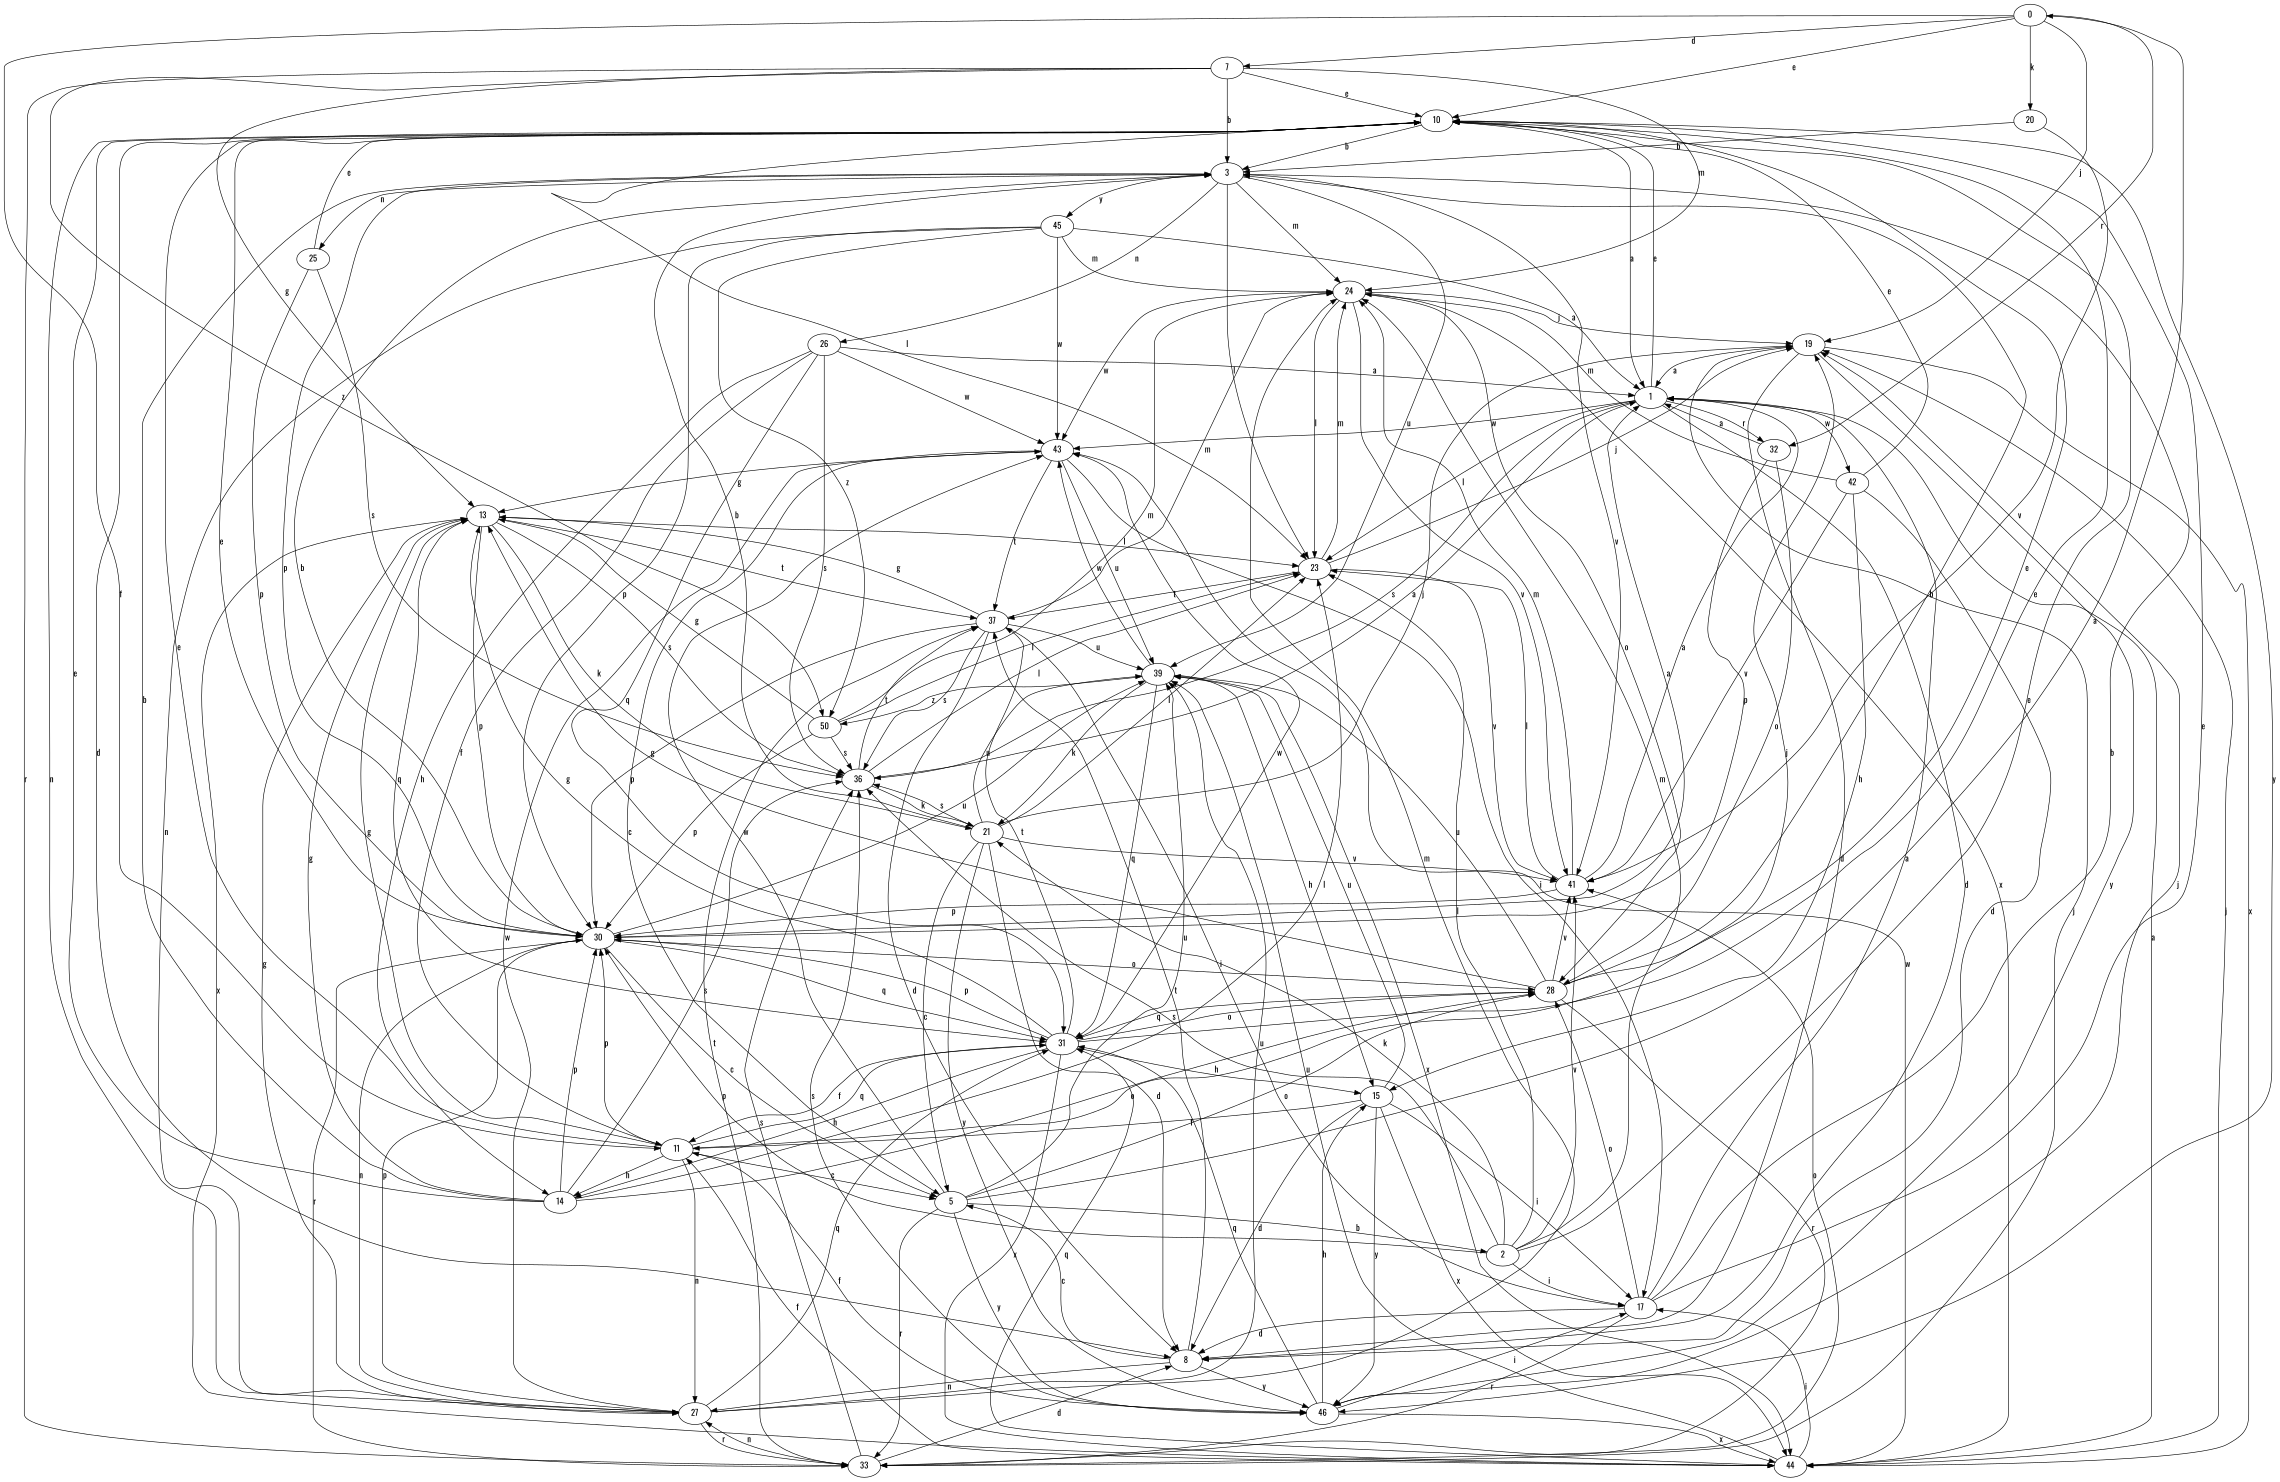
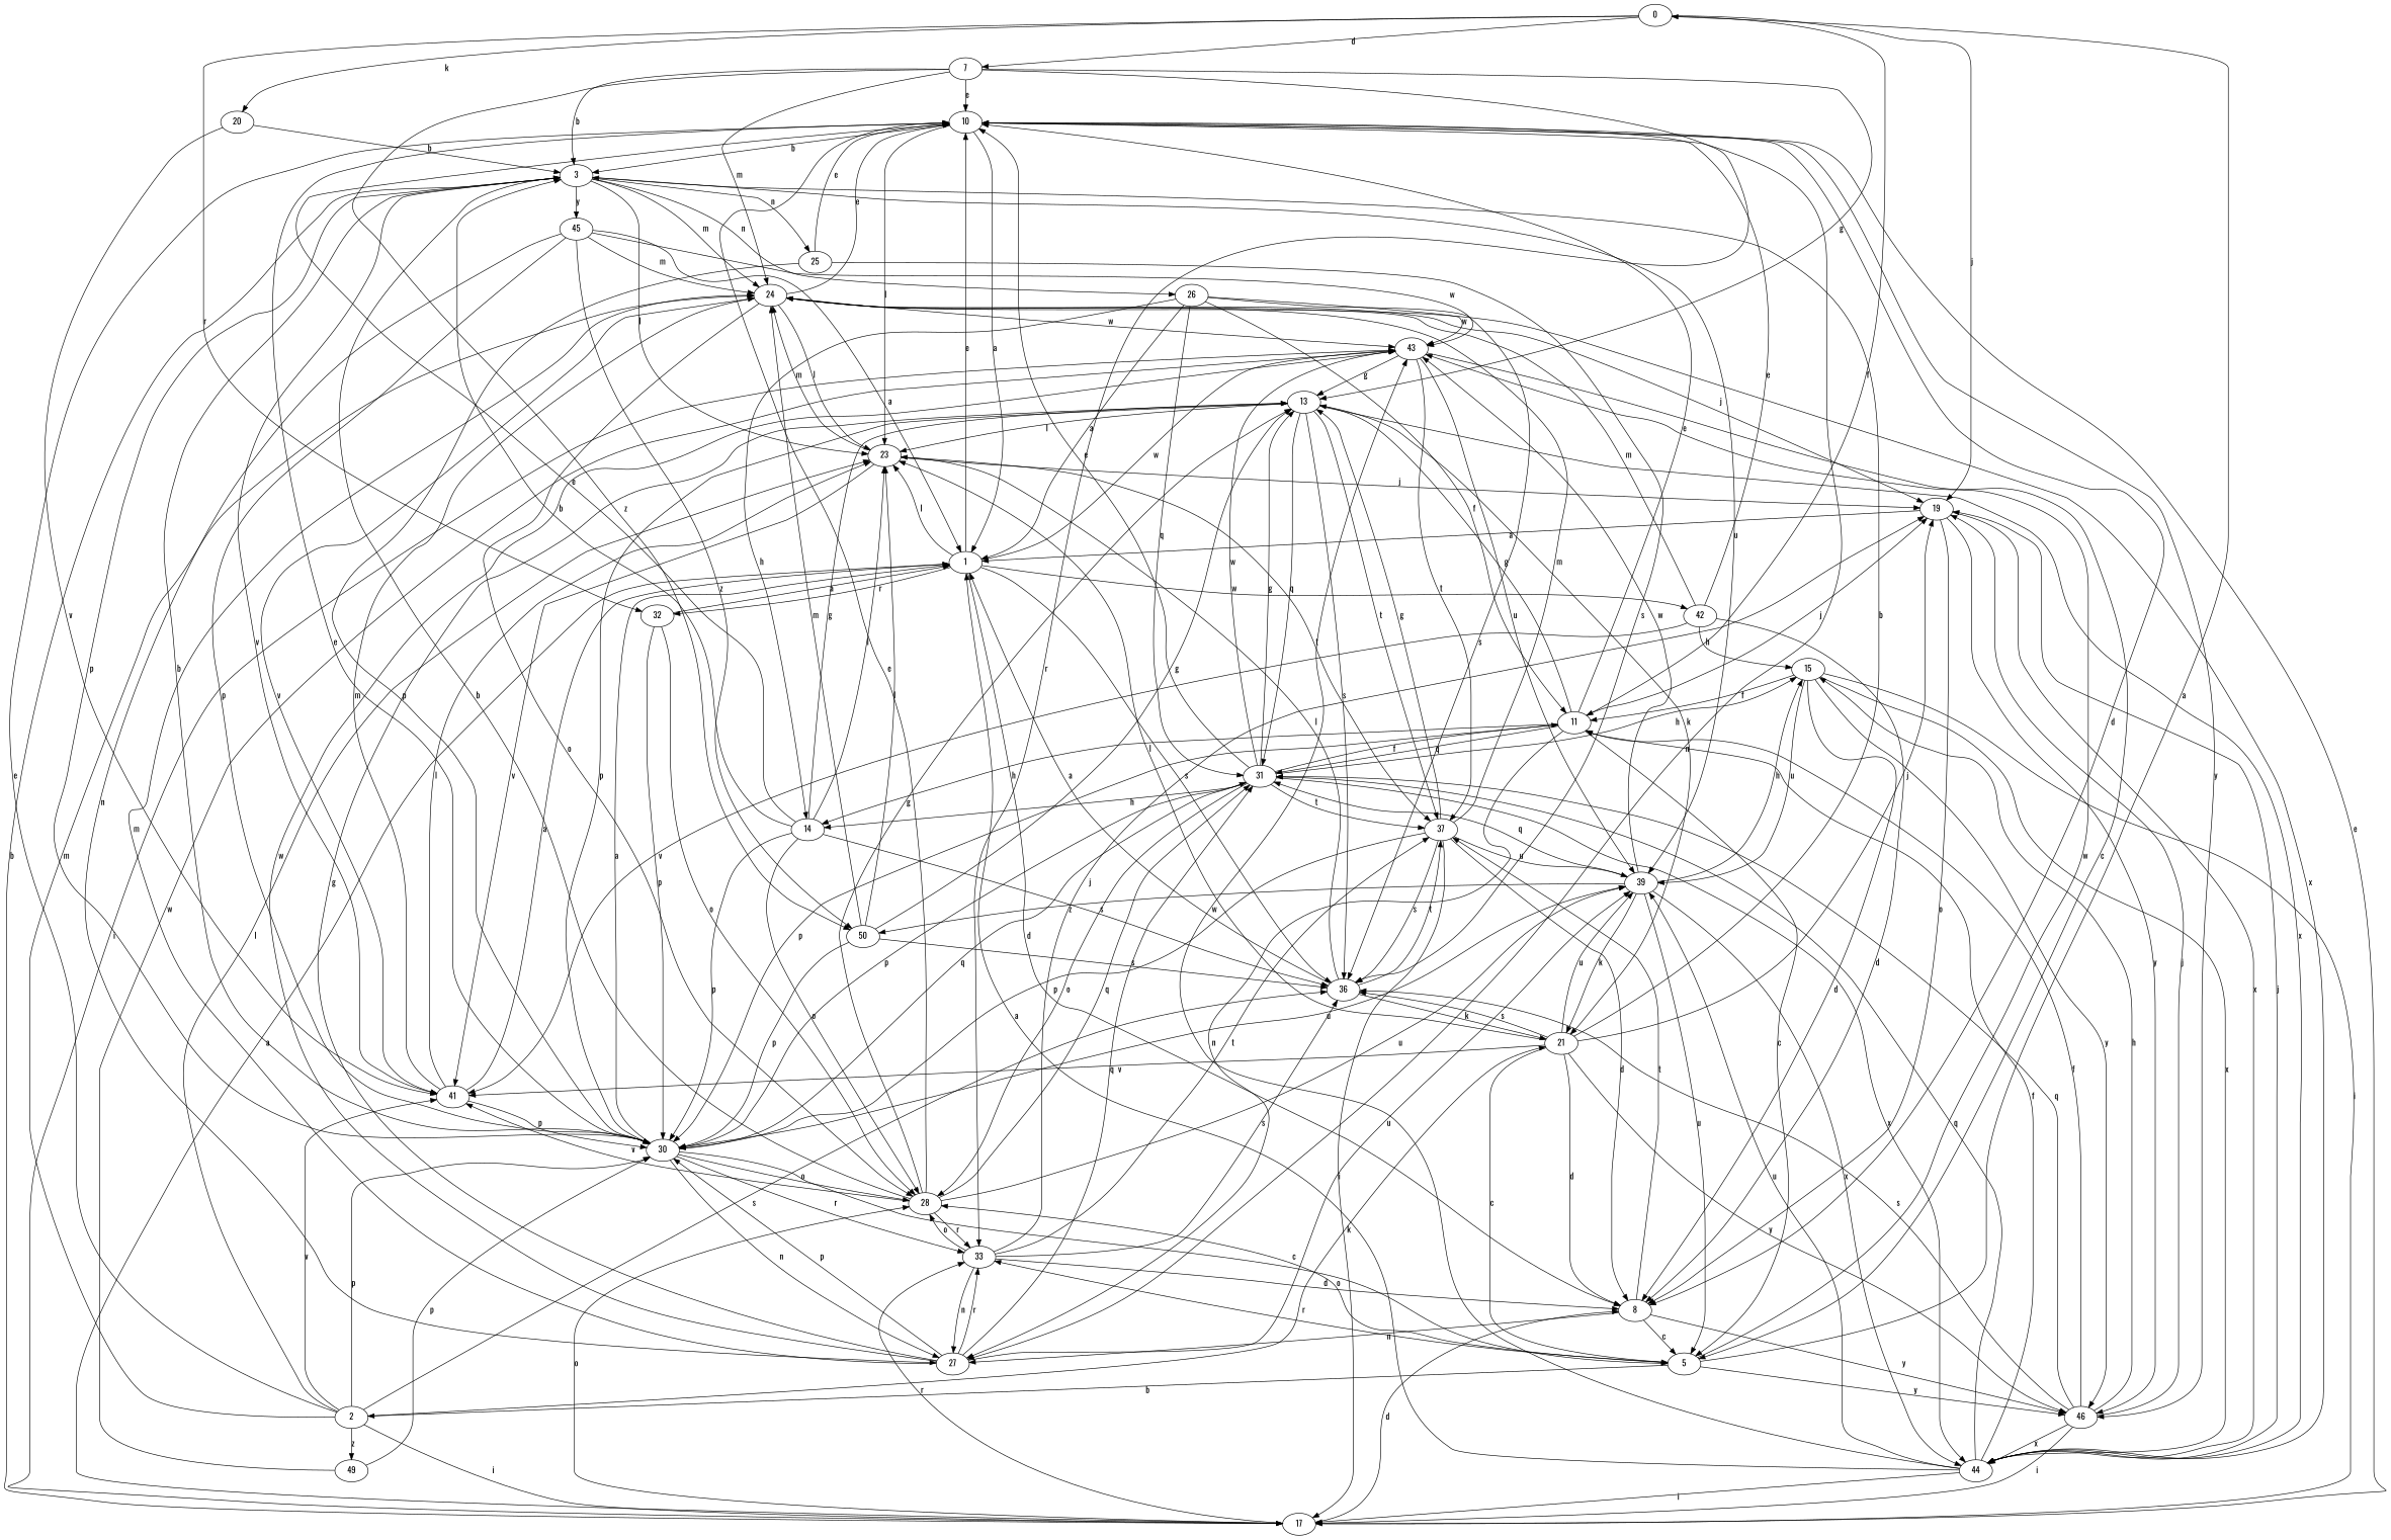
  strict digraph {
    fontname=Oswald
    node [fontname=Oswald]
    edge [fontname=Oswald]
    0
    7
    10
    11
    19
    20
    32
    24
    3
    33
    13
    50
    1
    8
    23
    46
    27
    30
    5
    14
    31
    44
    41
    28
    36
    42
    43
    37
    21
    15
    17
    39
    2
+   49
    25
    26
    45
    0 -> 7 [label=d]
-   0 -> 10 [label=e]
+   24 -> 10 [label=e]
    0 -> 11 [label=f]
    0 -> 19 [label=j]
    0 -> 20 [label=k]
    0 -> 32 [label=r]
    7 -> 10 [label=e]
    7 -> 24 [label=m]
    7 -> 3 [label=b]
    7 -> 33 [label=r]
    7 -> 13 [label=g]
    7 -> 50 [label=z]
    10 -> 3 [label=b]
    10 -> 1 [label=a]
    10 -> 8 [label=d]
    10 -> 23 [label=l]
    10 -> 46 [label=y]
    10 -> 27 [label=n]
    11 -> 10 [label=e]
    11 -> 19 [label=j]
    11 -> 13 [label=g]
    11 -> 27 [label=n]
    11 -> 30 [label=p]
    11 -> 5 [label=c]
    11 -> 14 [label=h]
    11 -> 31 [label=q]
    19 -> 1 [label=a]
-   19 -> 8 [label=d]
+   19 -> 8 [label=o]
    19 -> 46 [label=y]
    19 -> 44 [label=x]
    20 -> 3 [label=b]
    20 -> 41 [label=v]
    32 -> 1 [label=a]
    32 -> 30 [label=p]
    32 -> 28 [label=o]
    24 -> 19 [label=j]
    24 -> 23 [label=l]
    24 -> 44 [label=x]
    24 -> 41 [label=v]
    24 -> 28 [label=o]
    24 -> 43 [label=w]
    3 -> 24 [label=m]
    3 -> 23 [label=l]
    3 -> 30 [label=p]
    3 -> 41 [label=v]
    3 -> 39 [label=u]
    3 -> 25 [label=n]
    3 -> 26 [label=n]
    3 -> 45 [label=y]
    33 -> 19 [label=j]
    33 -> 8 [label=d]
    33 -> 27 [label=n]
-   33 -> 41 [label=o]
+   33 -> 28 [label=o]
    33 -> 36 [label=s]
    33 -> 37 [label=t]
    13 -> 23 [label=l]
    13 -> 30 [label=p]
    13 -> 31 [label=q]
    13 -> 44 [label=x]
    13 -> 36 [label=s]
    13 -> 37 [label=t]
    13 -> 21 [label=k]
    50 -> 24 [label=m]
    50 -> 13 [label=g]
    50 -> 23 [label=l]
    50 -> 30 [label=p]
    50 -> 36 [label=s]
    1 -> 10 [label=e]
    1 -> 32 [label=r]
    1 -> 8 [label=d]
    1 -> 23 [label=l]
    1 -> 36 [label=s]
    1 -> 42 [label=w]
    1 -> 43 [label=w]
    8 -> 46 [label=y]
    8 -> 27 [label=n]
    8 -> 5 [label=c]
    8 -> 37 [label=t]
    23 -> 19 [label=j]
    23 -> 24 [label=m]
    23 -> 41 [label=v]
    23 -> 37 [label=t]
    46 -> 11 [label=f]
    46 -> 19 [label=j]
    46 -> 31 [label=q]
    46 -> 44 [label=x]
    46 -> 36 [label=s]
    46 -> 15 [label=h]
    46 -> 17 [label=i]
    27 -> 24 [label=m]
    27 -> 33 [label=r]
    27 -> 13 [label=g]
    27 -> 30 [label=p]
    27 -> 31 [label=q]
    27 -> 43 [label=w]
    27 -> 39 [label=u]
    30 -> 10 [label=e]
    30 -> 3 [label=b]
    30 -> 33 [label=r]
    30 -> 1 [label=a]
    30 -> 27 [label=n]
    30 -> 5 [label=c]
    30 -> 31 [label=q]
    30 -> 28 [label=o]
    30 -> 39 [label=u]
    5 -> 0 [label=a]
    5 -> 33 [label=r]
    5 -> 46 [label=y]
    5 -> 28 [label=o]
    5 -> 43 [label=w]
-   5 -> 39 [label=u]
+   39 -> 5 [label=u]
    5 -> 2 [label=b]
    14 -> 10 [label=e]
    14 -> 3 [label=b]
    14 -> 13 [label=g]
    14 -> 23 [label=l]
    14 -> 30 [label=p]
    14 -> 28 [label=o]
    14 -> 36 [label=s]
    31 -> 10 [label=e]
    31 -> 11 [label=f]
    31 -> 13 [label=g]
    31 -> 30 [label=p]
    31 -> 14 [label=h]
    31 -> 44 [label=x]
    31 -> 28 [label=o]
    31 -> 43 [label=w]
    31 -> 37 [label=t]
    31 -> 15 [label=h]
    44 -> 11 [label=f]
    44 -> 19 [label=j]
    44 -> 1 [label=a]
    44 -> 31 [label=q]
    44 -> 43 [label=w]
    44 -> 17 [label=i]
    44 -> 39 [label=u]
    41 -> 24 [label=m]
    41 -> 1 [label=a]
    41 -> 23 [label=l]
    41 -> 30 [label=p]
    28 -> 10 [label=e]
    28 -> 3 [label=b]
    28 -> 33 [label=r]
    28 -> 13 [label=g]
    28 -> 31 [label=q]
    28 -> 41 [label=v]
    28 -> 39 [label=u]
    36 -> 1 [label=a]
    36 -> 23 [label=l]
    36 -> 37 [label=t]
    36 -> 21 [label=k]
    42 -> 10 [label=e]
    42 -> 24 [label=m]
    42 -> 8 [label=d]
    42 -> 41 [label=v]
    42 -> 15 [label=h]
    43 -> 13 [label=g]
    43 -> 5 [label=c]
    43 -> 37 [label=t]
    43 -> 17 [label=i]
    43 -> 39 [label=u]
    37 -> 24 [label=m]
    37 -> 13 [label=g]
    37 -> 8 [label=d]
    37 -> 30 [label=p]
    37 -> 36 [label=s]
    37 -> 17 [label=i]
    37 -> 39 [label=u]
    21 -> 19 [label=j]
    21 -> 3 [label=b]
    21 -> 8 [label=d]
    21 -> 23 [label=l]
    21 -> 46 [label=y]
    21 -> 5 [label=c]
    21 -> 41 [label=v]
    21 -> 36 [label=s]
    21 -> 39 [label=u]
    15 -> 11 [label=f]
    15 -> 8 [label=d]
    15 -> 46 [label=y]
    15 -> 44 [label=x]
    15 -> 17 [label=i]
    15 -> 39 [label=u]
    17 -> 10 [label=e]
    17 -> 3 [label=b]
    17 -> 33 [label=r]
    17 -> 1 [label=a]
    17 -> 8 [label=d]
    17 -> 28 [label=o]
    39 -> 50 [label=z]
    39 -> 31 [label=q]
    39 -> 44 [label=x]
    39 -> 43 [label=w]
    39 -> 21 [label=k]
    39 -> 15 [label=h]
    2 -> 10 [label=e]
    2 -> 24 [label=m]
    2 -> 23 [label=l]
    2 -> 30 [label=p]
    2 -> 41 [label=v]
    2 -> 36 [label=s]
    2 -> 21 [label=k]
    2 -> 17 [label=i]
+   2 -> 49 [label=z]
+   49 -> 30 [label=p]
+   49 -> 43 [label=w]
    25 -> 10 [label=e]
    25 -> 30 [label=p]
    25 -> 36 [label=s]
    26 -> 11 [label=f]
    26 -> 1 [label=a]
    26 -> 14 [label=h]
    26 -> 31 [label=q]
    26 -> 36 [label=s]
    26 -> 43 [label=w]
    45 -> 24 [label=m]
    45 -> 50 [label=z]
    45 -> 1 [label=a]
    45 -> 27 [label=n]
    45 -> 30 [label=p]
    45 -> 43 [label=w]
  }
